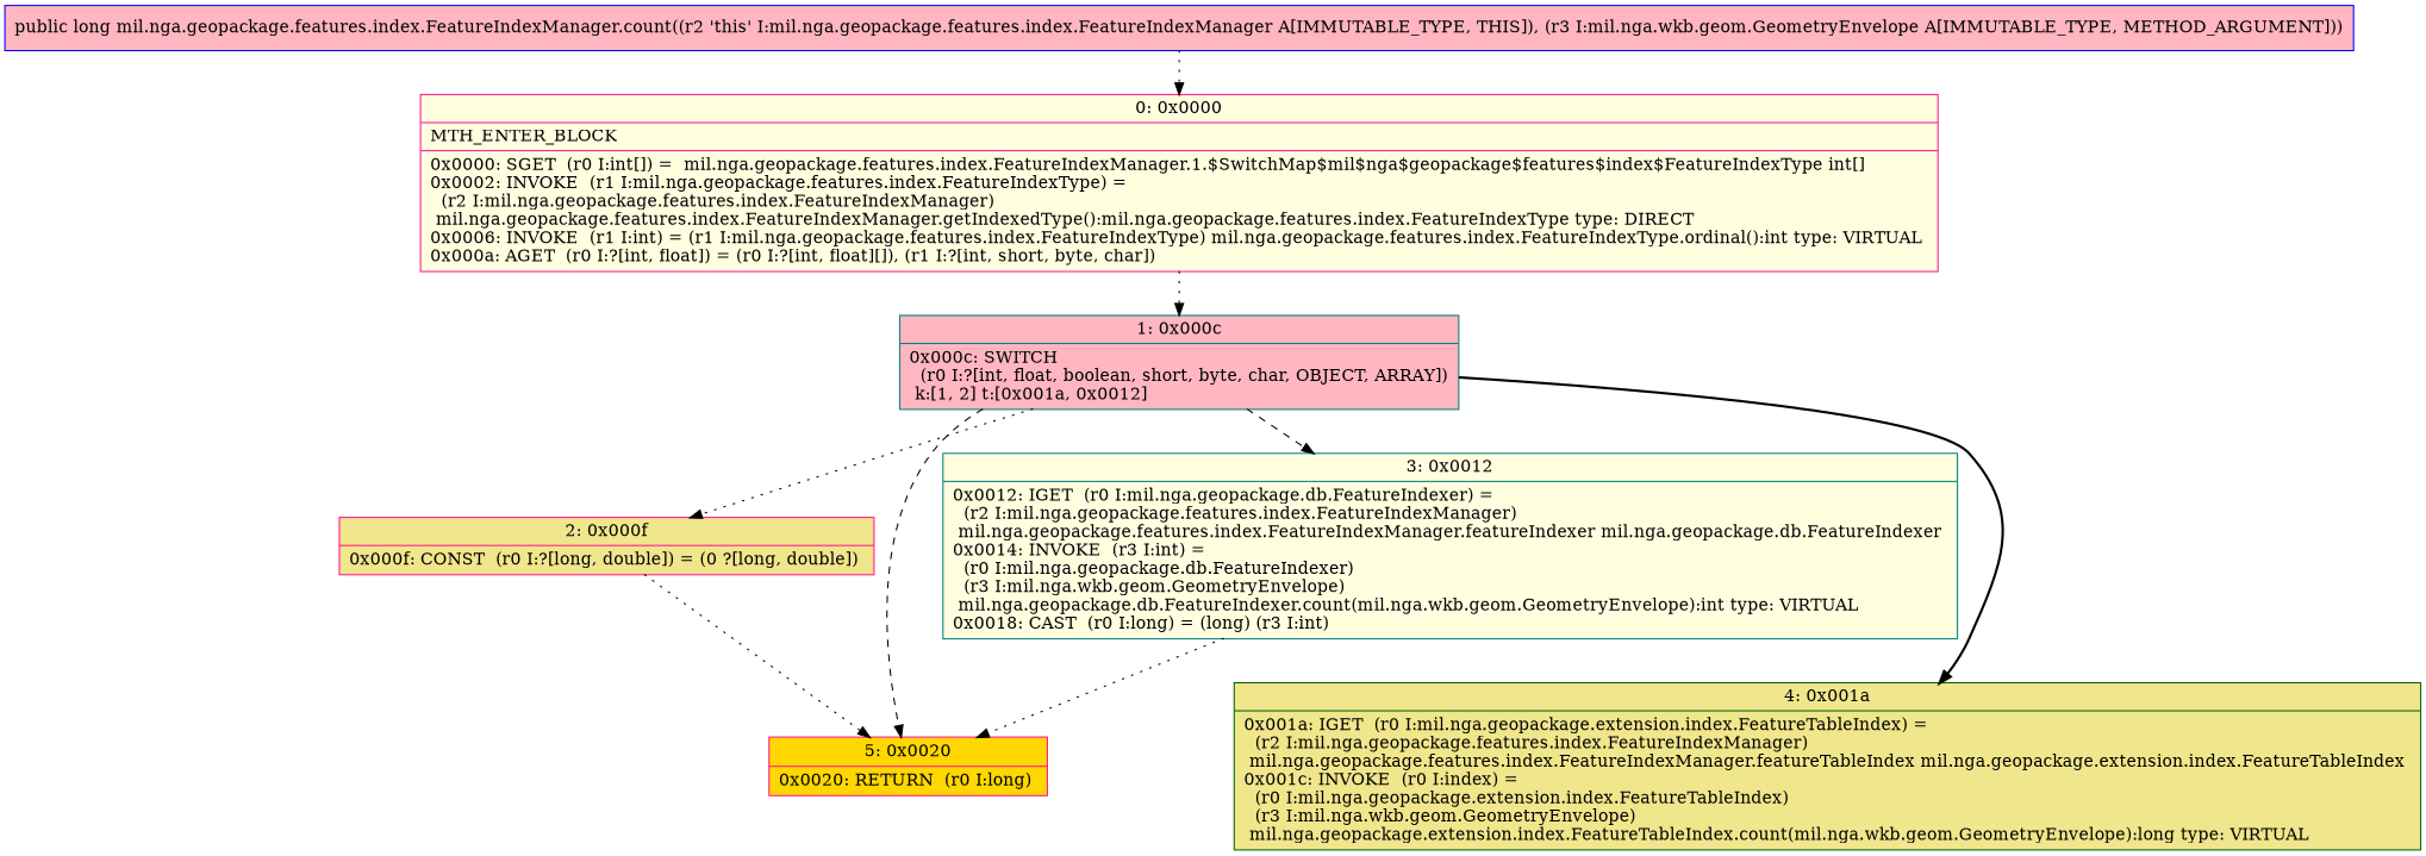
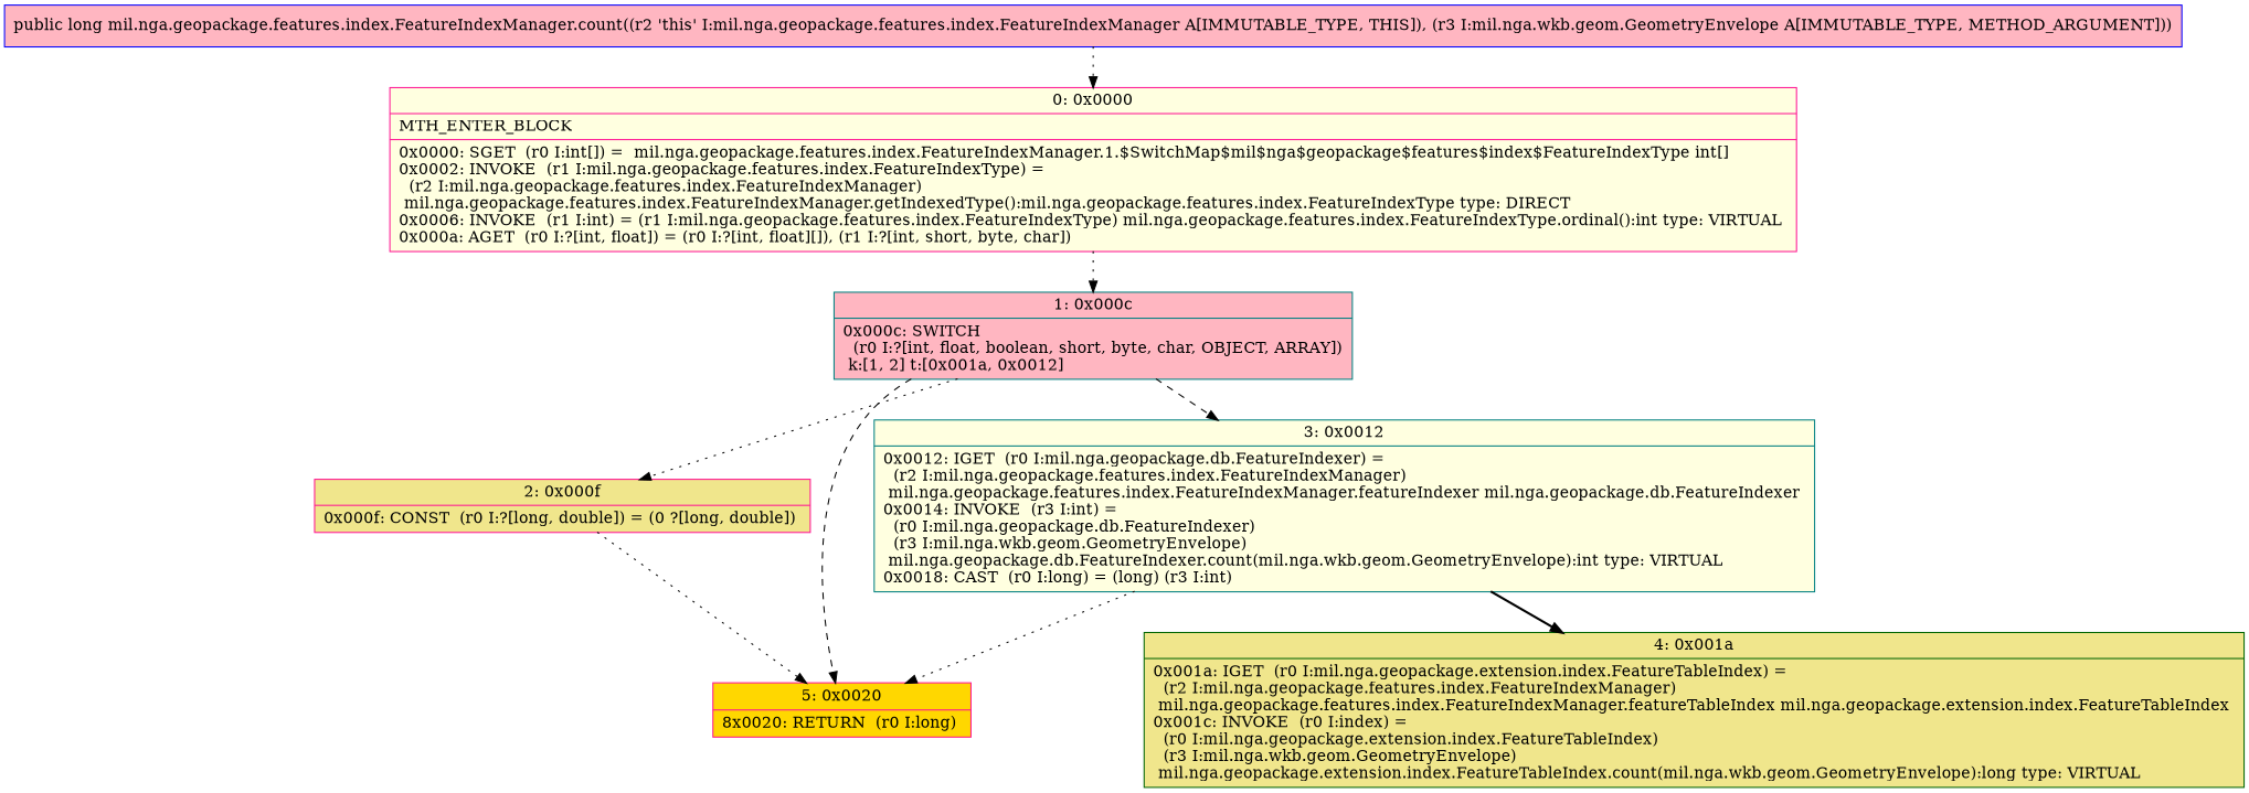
  digraph {
    node [color=deeppink fillcolor=lightyellow shape=record style=filled]
    edge [style=dotted]
    n1 [label="{0\:\ 0x0000|MTH_ENTER_BLOCK\l|0x0000: SGET  (r0 I:int[]) =  mil.nga.geopackage.features.index.FeatureIndexManager.1.$SwitchMap$mil$nga$geopackage$features$index$FeatureIndexType int[] \l0x0002: INVOKE  (r1 I:mil.nga.geopackage.features.index.FeatureIndexType) = \l  (r2 I:mil.nga.geopackage.features.index.FeatureIndexManager)\l mil.nga.geopackage.features.index.FeatureIndexManager.getIndexedType():mil.nga.geopackage.features.index.FeatureIndexType type: DIRECT \l0x0006: INVOKE  (r1 I:int) = (r1 I:mil.nga.geopackage.features.index.FeatureIndexType) mil.nga.geopackage.features.index.FeatureIndexType.ordinal():int type: VIRTUAL \l0x000a: AGET  (r0 I:?[int, float]) = (r0 I:?[int, float][]), (r1 I:?[int, short, byte, char]) \l}"]
    n2 [color=teal fillcolor=lightpink label="{1\:\ 0x000c|0x000c: SWITCH  \l  (r0 I:?[int, float, boolean, short, byte, char, OBJECT, ARRAY])\l k:[1, 2] t:[0x001a, 0x0012] \l}"]
    n3 [fillcolor=khaki label="{2\:\ 0x000f|0x000f: CONST  (r0 I:?[long, double]) = (0 ?[long, double]) \l}"]
    n4 [color=teal label="{3\:\ 0x0012|0x0012: IGET  (r0 I:mil.nga.geopackage.db.FeatureIndexer) = \l  (r2 I:mil.nga.geopackage.features.index.FeatureIndexManager)\l mil.nga.geopackage.features.index.FeatureIndexManager.featureIndexer mil.nga.geopackage.db.FeatureIndexer \l0x0014: INVOKE  (r3 I:int) = \l  (r0 I:mil.nga.geopackage.db.FeatureIndexer)\l  (r3 I:mil.nga.wkb.geom.GeometryEnvelope)\l mil.nga.geopackage.db.FeatureIndexer.count(mil.nga.wkb.geom.GeometryEnvelope):int type: VIRTUAL \l0x0018: CAST  (r0 I:long) = (long) (r3 I:int) \l}"]
    n5 [color=darkgreen fillcolor=khaki label="{4\:\ 0x001a|0x001a: IGET  (r0 I:mil.nga.geopackage.extension.index.FeatureTableIndex) = \l  (r2 I:mil.nga.geopackage.features.index.FeatureIndexManager)\l mil.nga.geopackage.features.index.FeatureIndexManager.featureTableIndex mil.nga.geopackage.extension.index.FeatureTableIndex \l0x001c: INVOKE  (r0 I:index) = \l  (r0 I:mil.nga.geopackage.extension.index.FeatureTableIndex)\l  (r3 I:mil.nga.wkb.geom.GeometryEnvelope)\l mil.nga.geopackage.extension.index.FeatureTableIndex.count(mil.nga.wkb.geom.GeometryEnvelope):long type: VIRTUAL \l}"]
-   n6 [fillcolor=gold label="{5\:\ 0x0020|0x0020: RETURN  (r0 I:long) \l}"]
+   n6 [fillcolor=gold label="{5\:\ 0x0020|8x0020: RETURN  (r0 I:long) \l}"]
    n7 [color=blue fillcolor=lightpink label="{public long mil.nga.geopackage.features.index.FeatureIndexManager.count((r2 'this' I:mil.nga.geopackage.features.index.FeatureIndexManager A[IMMUTABLE_TYPE, THIS]), (r3 I:mil.nga.wkb.geom.GeometryEnvelope A[IMMUTABLE_TYPE, METHOD_ARGUMENT])) }"]
    n1 -> n2
    n2 -> n3
    n2 -> n4 [style=dashed]
-   n2 -> n5 [style=bold]
+   n4 -> n5 [style=bold]
    n2 -> n6 [style=dashed]
    n3 -> n6
    n4 -> n6
    n7 -> n1
  }
